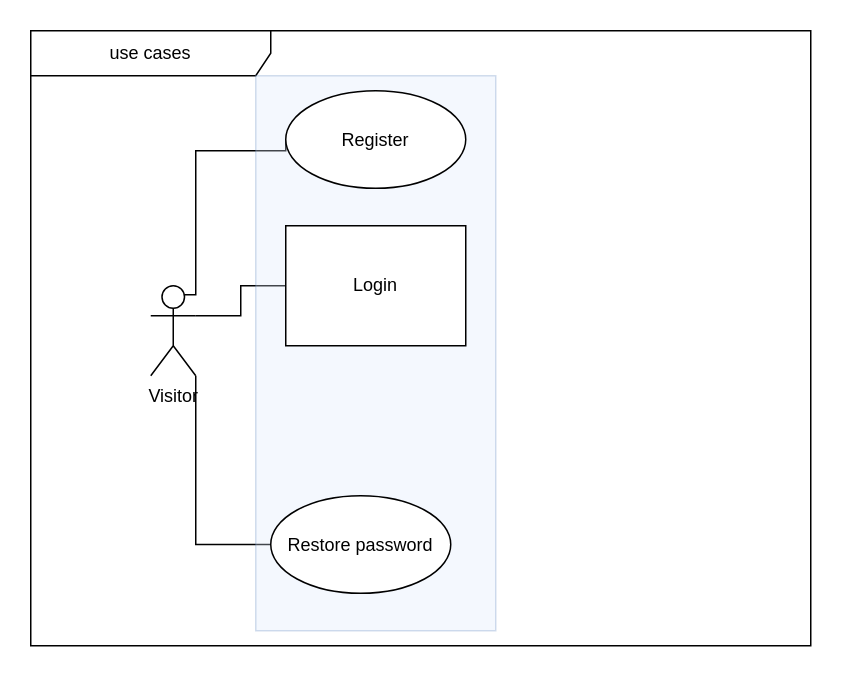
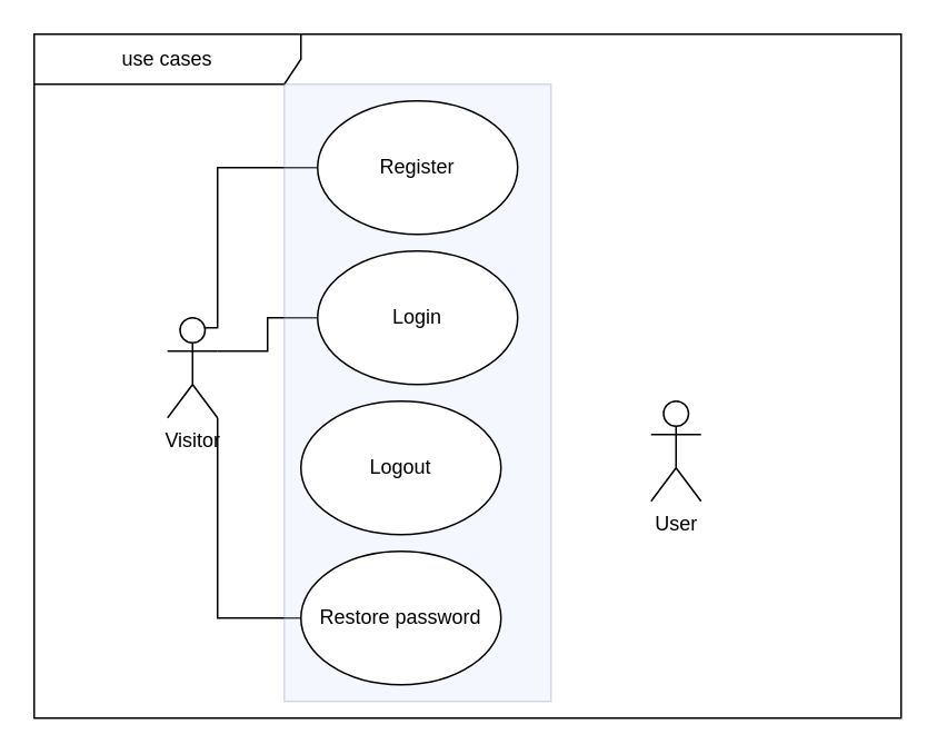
  <mxCell id="0" />
  <mxCell id="1" parent="0" />
  <mxCell id="2" style="edgeStyle=orthogonalEdgeStyle;rounded=0;orthogonalLoop=1;jettySize=auto;html=1;exitX=0.75;exitY=0.1;exitDx=0;exitDy=0;exitPerimeter=0;entryX=0;entryY=0.5;entryDx=0;entryDy=0;endArrow=none;endFill=0;" parent="1" source="5" target="9" edge="1"><mxGeometry relative="1" as="geometry"><Array as="points"><mxPoint x="130" y="196" /><mxPoint x="130" y="100" /></Array></mxGeometry></mxCell>
  <mxCell id="3" style="edgeStyle=orthogonalEdgeStyle;rounded=0;orthogonalLoop=1;jettySize=auto;html=1;exitX=1;exitY=0.333;exitDx=0;exitDy=0;exitPerimeter=0;entryX=0;entryY=0.5;entryDx=0;entryDy=0;endArrow=none;endFill=0;" parent="1" source="5" target="10" edge="1"><mxGeometry relative="1" as="geometry" /></mxCell>
  <mxCell id="4" style="edgeStyle=orthogonalEdgeStyle;rounded=0;orthogonalLoop=1;jettySize=auto;html=1;exitX=1;exitY=1;exitDx=0;exitDy=0;exitPerimeter=0;entryX=0;entryY=0.5;entryDx=0;entryDy=0;endArrow=none;endFill=0;" parent="1" source="5" target="12" edge="1"><mxGeometry relative="1" as="geometry" /></mxCell>
  <mxCell id="5" value="Visitor" style="shape=umlActor;verticalLabelPosition=bottom;verticalAlign=top;html=1;outlineConnect=0;" parent="1" vertex="1"><mxGeometry x="100" y="190" width="30" height="60" as="geometry" /></mxCell>
  <mxCell id="6" value="use cases" style="shape=umlFrame;whiteSpace=wrap;html=1;pointerEvents=0;recursiveResize=0;container=1;collapsible=0;width=160;" parent="1" vertex="1"><mxGeometry x="20" y="20" width="520" height="410" as="geometry" /></mxCell>
  <mxCell id="7" value="" style="rounded=0;whiteSpace=wrap;html=1;opacity=30;fillColor=#dae8fc;strokeColor=#6c8ebf;" vertex="1" parent="6"><mxGeometry x="150" y="30" width="160" height="370" as="geometry" /></mxCell>
- <mxCell id="9" value="Register" style="ellipse;whiteSpace=wrap;html=1;" parent="1" vertex="1"><mxGeometry x="190" y="60" width="120" height="65" as="geometry" /></mxCell>
- <mxCell id="10" value="Login" style="whiteSpace=wrap;html=1;rounded=0;" parent="1" vertex="1"><mxGeometry x="190" y="150" width="120" height="80" as="geometry" /></mxCell>
- <mxCell id="12" value="Restore password" style="ellipse;whiteSpace=wrap;html=1;" parent="1" vertex="1"><mxGeometry x="180" y="330" width="120" height="65" as="geometry" /></mxCell>
+ <mxCell id="8" value="User" style="shape=umlActor;verticalLabelPosition=bottom;verticalAlign=top;html=1;outlineConnect=0;" vertex="1" parent="6"><mxGeometry x="370" y="220" width="30" height="60" as="geometry" /></mxCell>
+ <mxCell id="9" value="Register" style="ellipse;whiteSpace=wrap;html=1;" parent="1" vertex="1"><mxGeometry x="190" y="60" width="120" height="80" as="geometry" /></mxCell>
+ <mxCell id="10" value="Login" style="ellipse;whiteSpace=wrap;html=1;" parent="1" vertex="1"><mxGeometry x="190" y="150" width="120" height="80" as="geometry" /></mxCell>
+ <mxCell id="11" value="Logout" style="ellipse;whiteSpace=wrap;html=1;" parent="1" vertex="1"><mxGeometry x="180" y="240" width="120" height="80" as="geometry" /></mxCell>
+ <mxCell id="12" value="Restore password" style="ellipse;whiteSpace=wrap;html=1;" parent="1" vertex="1"><mxGeometry x="180" y="330" width="120" height="80" as="geometry" /></mxCell>
